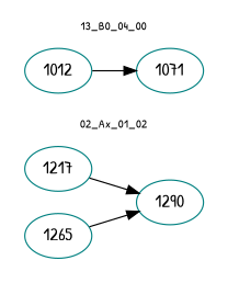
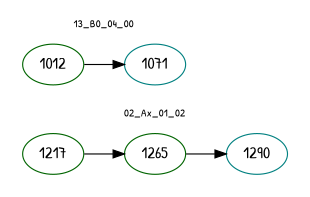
  digraph {
    fontname="Patrick Hand"
    rankdir=LR
    node [color=darkgreen fontname="Patrick Hand"]
    edge [color=black fontname="Patrick Hand"]
-   n1 [color=teal label=1217]
-   n2 [color=teal label=1265]
+   n1 [label=1217]
+   n2 [label=1265]
    n3 [color=teal label=1290]
-   n4 [color=teal label=1012]
+   n4 [label=1012]
    n5 [color=teal label=1071]
    subgraph cluster_1 {
      color=white
      fontsize=10
      label="02_Ax_01_02"
      n1
      n2
      n3
    }
    subgraph cluster_2 {
      color=white
      fontsize=10
      label="13_B0_04_00"
      n4
      n5
    }
-   n1 -> n3
+   n1 -> n2
    n2 -> n3
    n4 -> n5
  }
